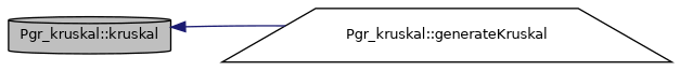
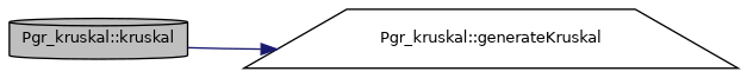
  digraph {
    rankdir=LR
    node [color=black fontname=Helvetica fontsize=10 style=filled]
    n1 [fillcolor=grey75 fontcolor=black height=0.2 label="Pgr_kruskal::kruskal" shape=cylinder width=0.4]
    n2 [fillcolor=white height=0.2 label="Pgr_kruskal::generateKruskal" shape=trapezium width=0.4]
-   n2 -> n1 [color=midnightblue fontname=Helvetica fontsize=10 labelfontname=Helvetica labelfontsize=10 style=solid]
+   n1 -> n2 [color=midnightblue fontname=Helvetica fontsize=10 labelfontname=Helvetica labelfontsize=10 style=solid]
  }
